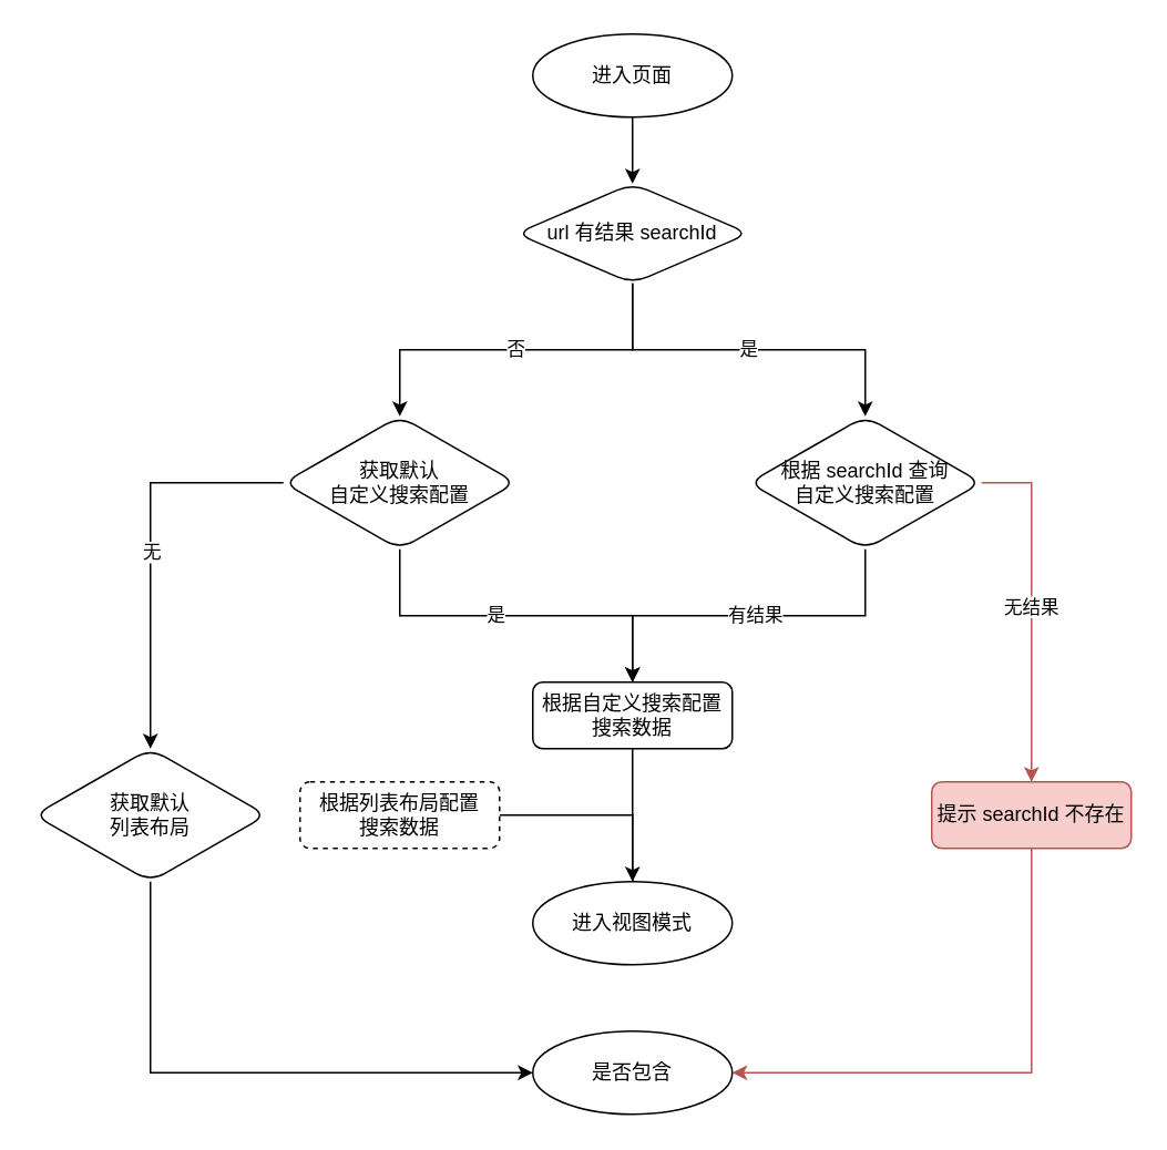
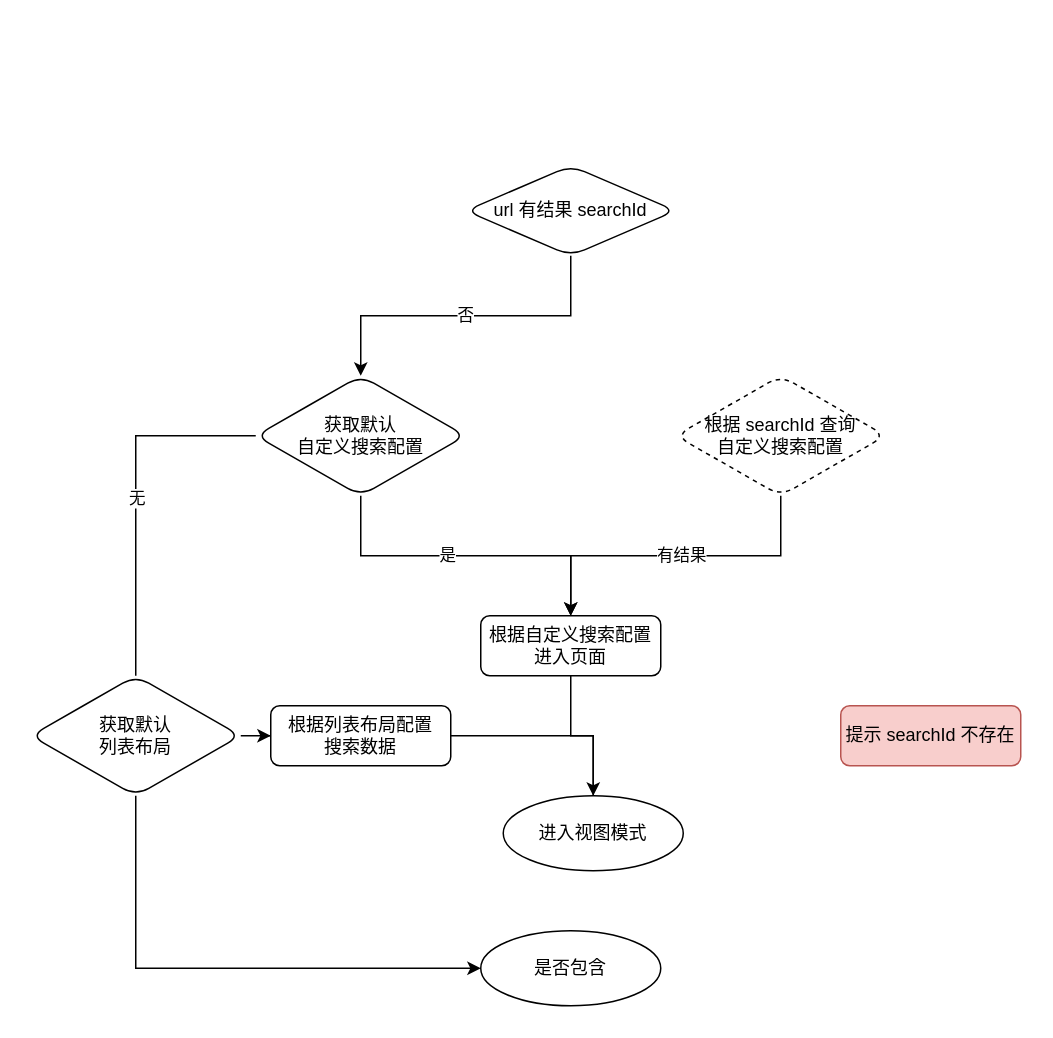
  <mxCell id="0" />
  <mxCell id="1" parent="0" />
- <mxCell id="2" value="" style="edgeStyle=orthogonalEdgeStyle;rounded=0;orthogonalLoop=1;jettySize=auto;html=1;exitX=0.5;exitY=1;exitDx=0;exitDy=0;" edge="1" parent="1" source="24" target="5"><mxGeometry relative="1" as="geometry"><mxPoint x="380" y="50" as="sourcePoint" /></mxGeometry></mxCell>
- <mxCell id="3" value="是" style="edgeStyle=orthogonalEdgeStyle;rounded=0;orthogonalLoop=1;jettySize=auto;html=1;exitX=0.5;exitY=1;exitDx=0;exitDy=0;" edge="1" parent="1" source="5" target="8"><mxGeometry relative="1" as="geometry"><mxPoint as="offset" /></mxGeometry></mxCell>
  <mxCell id="4" value="否" style="edgeStyle=orthogonalEdgeStyle;rounded=0;orthogonalLoop=1;jettySize=auto;html=1;exitX=0.5;exitY=1;exitDx=0;exitDy=0;" edge="1" parent="1" source="5" target="14"><mxGeometry relative="1" as="geometry"><mxPoint as="offset" /></mxGeometry></mxCell>
  <mxCell id="5" value="url 有结果 searchId" style="rhombus;whiteSpace=wrap;html=1;rounded=1;" vertex="1" parent="1"><mxGeometry x="310" y="110" width="140" height="60" as="geometry" /></mxCell>
  <mxCell id="6" value="有结果" style="edgeStyle=orthogonalEdgeStyle;rounded=0;orthogonalLoop=1;jettySize=auto;html=1;exitX=0.5;exitY=1;exitDx=0;exitDy=0;entryX=0.5;entryY=0;entryDx=0;entryDy=0;" edge="1" parent="1" source="8" target="19"><mxGeometry x="-0.04" relative="1" as="geometry"><mxPoint x="460" y="460" as="targetPoint" /><mxPoint as="offset" /></mxGeometry></mxCell>
- <mxCell id="7" value="无结果" style="edgeStyle=orthogonalEdgeStyle;rounded=0;orthogonalLoop=1;jettySize=auto;html=1;exitX=1;exitY=0.5;exitDx=0;exitDy=0;entryX=0.5;entryY=0;entryDx=0;entryDy=0;fillColor=#f8cecc;strokeColor=#b85450;" edge="1" parent="1" source="8" target="10"><mxGeometry relative="1" as="geometry" /></mxCell>
- <mxCell id="8" value="根据 searchId 查询&lt;br&gt;自定义搜索配置" style="rhombus;whiteSpace=wrap;html=1;rounded=1;" vertex="1" parent="1"><mxGeometry x="450" y="250" width="140" height="80" as="geometry" /></mxCell>
- <mxCell id="9" value="" style="edgeStyle=orthogonalEdgeStyle;rounded=0;orthogonalLoop=1;jettySize=auto;html=1;fillColor=#f8cecc;strokeColor=#b85450;exitX=0.5;exitY=1;exitDx=0;exitDy=0;entryX=1;entryY=0.5;entryDx=0;entryDy=0;" edge="1" parent="1" source="10" target="23"><mxGeometry relative="1" as="geometry"><mxPoint x="440" y="790" as="targetPoint" /></mxGeometry></mxCell>
+ <mxCell id="8" value="根据 searchId 查询&lt;br&gt;自定义搜索配置" style="rhombus;whiteSpace=wrap;html=1;rounded=1;dashed=1;" vertex="1" parent="1"><mxGeometry x="450" y="250" width="140" height="80" as="geometry" /></mxCell>
  <mxCell id="10" value="提示 searchId 不存在" style="whiteSpace=wrap;html=1;rounded=1;fillColor=#f8cecc;strokeColor=#b85450;" vertex="1" parent="1"><mxGeometry x="560" y="470" width="120" height="40" as="geometry" /></mxCell>
- <mxCell id="11" value="" style="edgeStyle=orthogonalEdgeStyle;rounded=0;orthogonalLoop=1;jettySize=auto;html=1;exitX=0;exitY=0.5;exitDx=0;exitDy=0;" edge="1" parent="1" source="14" target="17"><mxGeometry relative="1" as="geometry" /></mxCell>
+ <mxCell id="11" value="" style="edgeStyle=orthogonalEdgeStyle;rounded=0;orthogonalLoop=1;jettySize=auto;html=1;exitX=0;exitY=0.5;exitDx=0;exitDy=0;endArrow=none;" edge="1" parent="1" source="14" target="17"><mxGeometry relative="1" as="geometry" /></mxCell>
  <mxCell id="12" value="无" style="edgeLabel;html=1;align=center;verticalAlign=middle;resizable=0;points=[];" vertex="1" connectable="0" parent="11"><mxGeometry x="-0.076" relative="1" as="geometry"><mxPoint y="10" as="offset" /></mxGeometry></mxCell>
  <mxCell id="13" value="是" style="edgeStyle=orthogonalEdgeStyle;rounded=0;orthogonalLoop=1;jettySize=auto;html=1;exitX=0.5;exitY=1;exitDx=0;exitDy=0;entryX=0.5;entryY=0;entryDx=0;entryDy=0;" edge="1" parent="1" source="14" target="19"><mxGeometry x="-0.111" relative="1" as="geometry"><mxPoint as="offset" /></mxGeometry></mxCell>
  <mxCell id="14" value="获取默认&lt;br&gt;自定义搜索配置" style="rhombus;whiteSpace=wrap;html=1;rounded=1;" vertex="1" parent="1"><mxGeometry x="170" y="250" width="140" height="80" as="geometry" /></mxCell>
  <mxCell id="15" style="edgeStyle=orthogonalEdgeStyle;rounded=0;orthogonalLoop=1;jettySize=auto;html=1;exitX=0.5;exitY=1;exitDx=0;exitDy=0;entryX=0;entryY=0.5;entryDx=0;entryDy=0;" edge="1" parent="1" source="17" target="23"><mxGeometry relative="1" as="geometry"><mxPoint x="320" y="790" as="targetPoint" /></mxGeometry></mxCell>
+ <mxCell id="16" value="" style="edgeStyle=orthogonalEdgeStyle;rounded=0;orthogonalLoop=1;jettySize=auto;html=1;exitX=1;exitY=0.5;exitDx=0;exitDy=0;" edge="1" parent="1" source="17" target="21"><mxGeometry relative="1" as="geometry" /></mxCell>
  <mxCell id="17" value="获取默认&lt;br&gt;列表布局" style="rhombus;whiteSpace=wrap;html=1;rounded=1;" vertex="1" parent="1"><mxGeometry x="20" y="450" width="140" height="80" as="geometry" /></mxCell>
  <mxCell id="18" value="" style="edgeStyle=orthogonalEdgeStyle;rounded=0;orthogonalLoop=1;jettySize=auto;html=1;" edge="1" parent="1" source="19" target="22"><mxGeometry relative="1" as="geometry" /></mxCell>
- <mxCell id="19" value="根据自定义搜索配置&lt;br&gt;搜索数据" style="rounded=1;whiteSpace=wrap;html=1;" vertex="1" parent="1"><mxGeometry x="320" y="410" width="120" height="40" as="geometry" /></mxCell>
+ <mxCell id="19" value="根据自定义搜索配置&lt;br&gt;进入页面" style="rounded=1;whiteSpace=wrap;html=1;" vertex="1" parent="1"><mxGeometry x="320" y="410" width="120" height="40" as="geometry" /></mxCell>
  <mxCell id="20" style="edgeStyle=orthogonalEdgeStyle;rounded=0;orthogonalLoop=1;jettySize=auto;html=1;exitX=1;exitY=0.5;exitDx=0;exitDy=0;entryX=0.5;entryY=0;entryDx=0;entryDy=0;endArrow=none;" edge="1" parent="1" source="21" target="22"><mxGeometry relative="1" as="geometry" /></mxCell>
- <mxCell id="21" value="根据列表布局配置&lt;br&gt;搜索数据" style="whiteSpace=wrap;html=1;rounded=1;dashed=1;" vertex="1" parent="1"><mxGeometry x="180" y="470" width="120" height="40" as="geometry" /></mxCell>
- <mxCell id="22" value="进入视图模式" style="ellipse;whiteSpace=wrap;html=1;rounded=1;" vertex="1" parent="1"><mxGeometry x="320" y="530" width="120" height="50" as="geometry" /></mxCell>
+ <mxCell id="21" value="根据列表布局配置&lt;br&gt;搜索数据" style="whiteSpace=wrap;html=1;rounded=1;" vertex="1" parent="1"><mxGeometry x="180" y="470" width="120" height="40" as="geometry" /></mxCell>
+ <mxCell id="22" value="进入视图模式" style="ellipse;whiteSpace=wrap;html=1;rounded=1;" vertex="1" parent="1"><mxGeometry x="335" y="530" width="120" height="50" as="geometry" /></mxCell>
  <mxCell id="23" value="是否包含" style="ellipse;whiteSpace=wrap;html=1;rounded=1;" vertex="1" parent="1"><mxGeometry x="320" y="620" width="120" height="50" as="geometry" /></mxCell>
- <mxCell id="24" value="进入页面" style="ellipse;whiteSpace=wrap;html=1;rounded=1;" vertex="1" parent="1"><mxGeometry x="320" y="20" width="120" height="50" as="geometry" /></mxCell>
